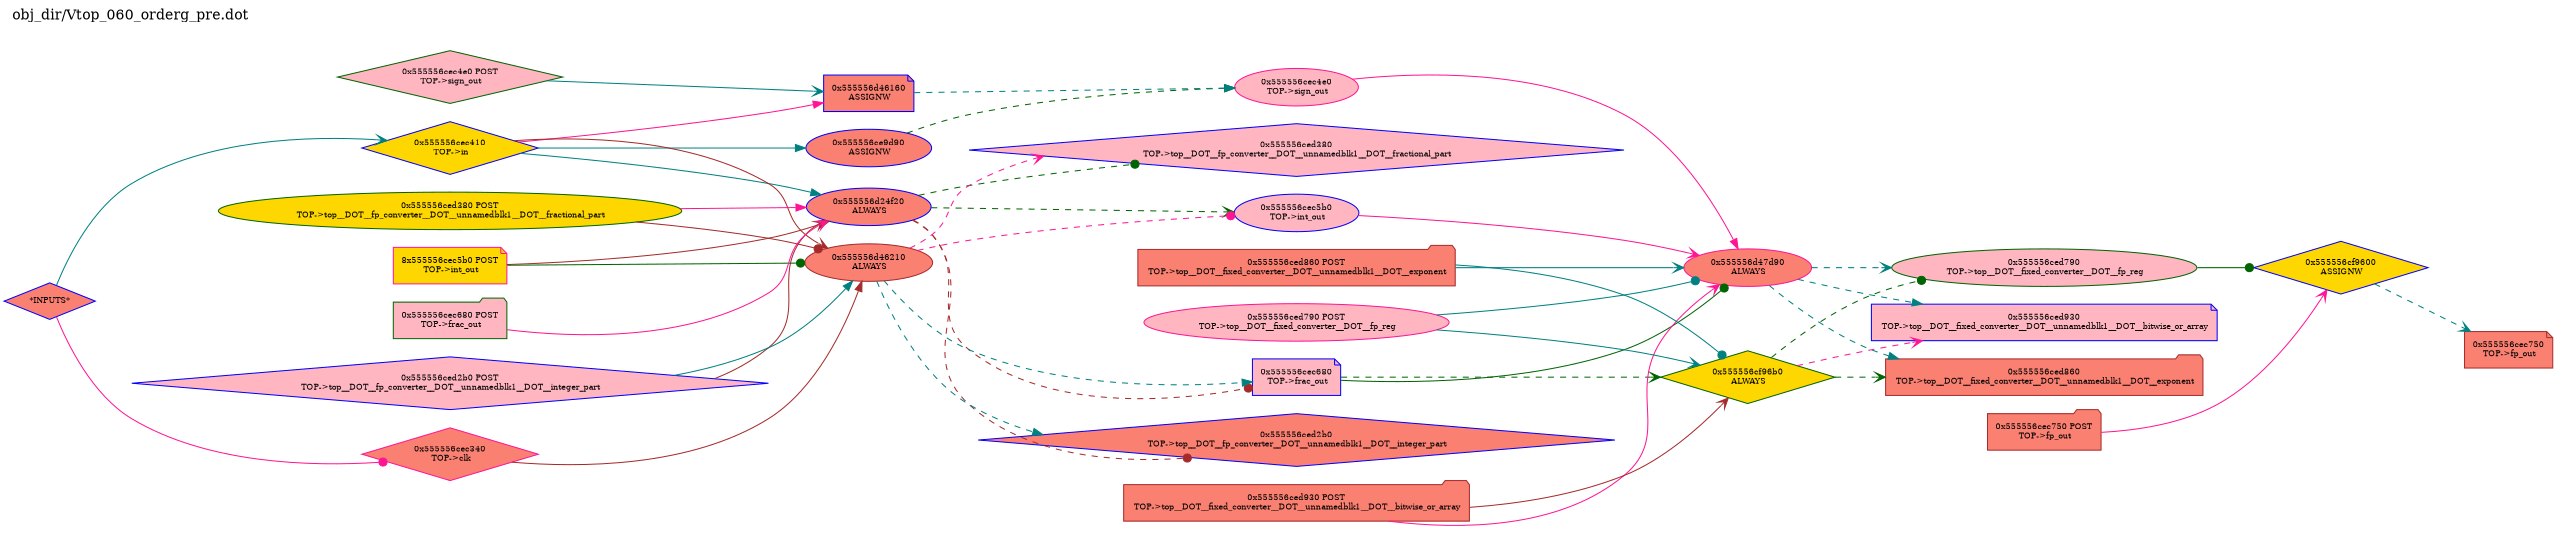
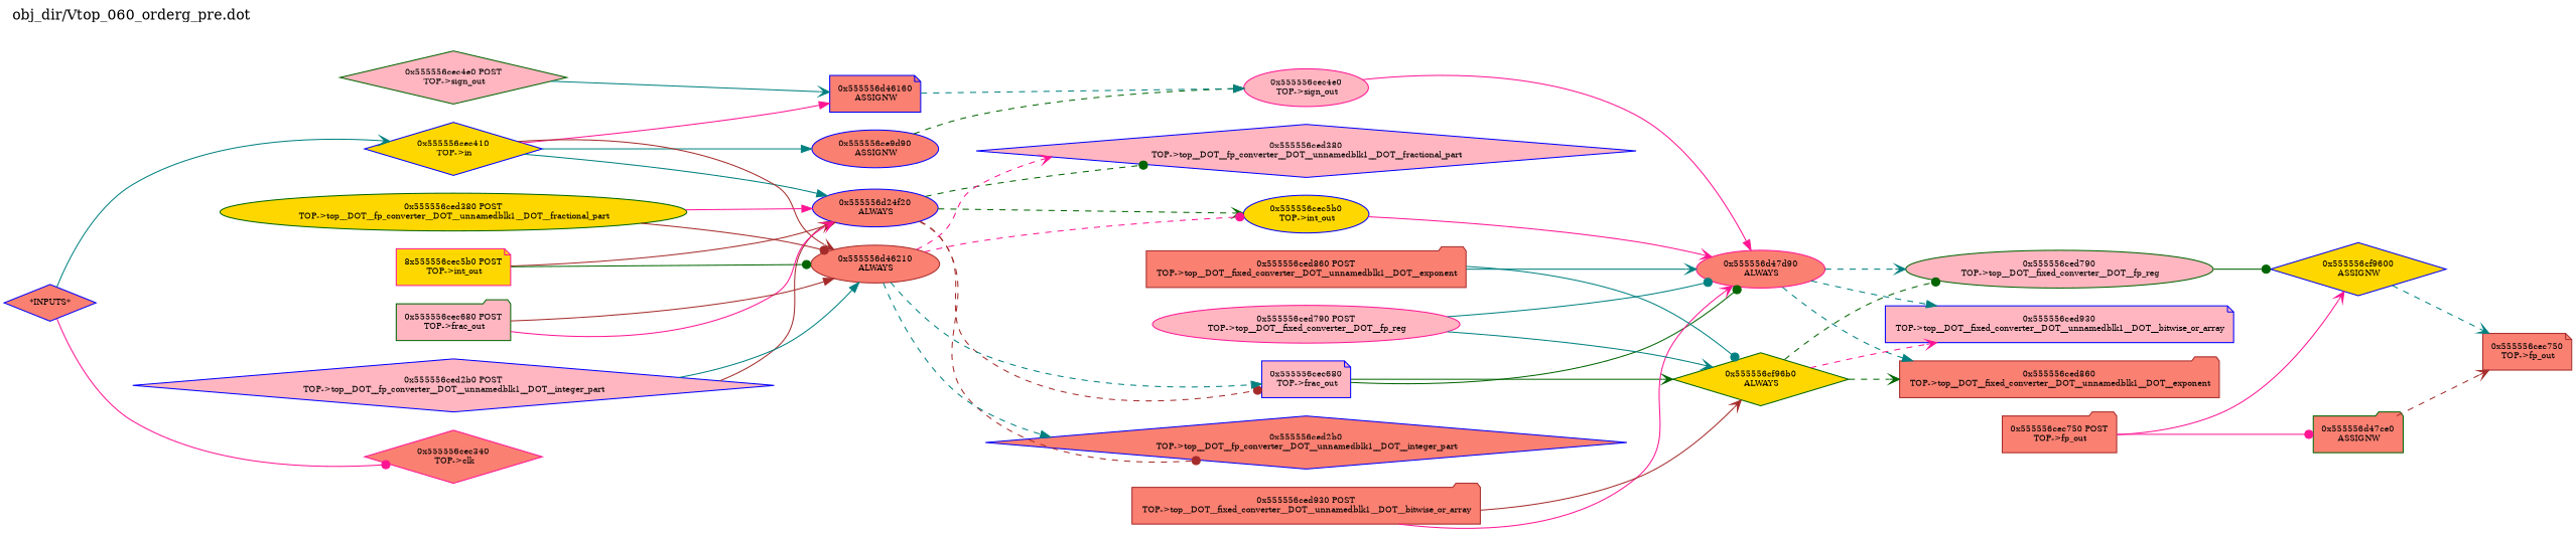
  digraph {
    label="obj_dir/Vtop_060_orderg_pre.dot"
    labeljust=l
    labelloc=t
    rankdir=LR
    node [color=blue fillcolor=salmon fontsize=8 shape=diamond style=filled]
    edge [arrowhead=vee color=teal fontsize=8 weight=1]
    n1 [label="*INPUTS*"]
    n2 [color=deeppink label="0x555556cec340\n TOP->clk"]
    n3 [fillcolor=gold label="0x555556cec410\n TOP->in"]
    n4 [label="0x555556ce9d90\n ASSIGNW" shape=ellipse]
    n5 [label="0x555556d24f20\n ALWAYS" shape=ellipse]
    n6 [label="0x555556d46160\n ASSIGNW" shape=note]
    n7 [color=brown label="0x555556d46210\n ALWAYS" shape=ellipse]
    n8 [color=deeppink fillcolor=lightpink label="0x555556cec4e0\n TOP->sign_out" shape=ellipse]
    n9 [label="0x555556ced2b0\n TOP->top__DOT__fp_converter__DOT__unnamedblk1__DOT__integer_part"]
    n10 [fillcolor=lightpink label="0x555556ced380\n TOP->top__DOT__fp_converter__DOT__unnamedblk1__DOT__fractional_part"]
-   n11 [fillcolor=lightpink label="0x555556cec5b0\n TOP->int_out" shape=ellipse]
+   n11 [fillcolor=gold label="0x555556cec5b0\n TOP->int_out" shape=ellipse]
    n12 [fillcolor=lightpink label="0x555556cec680\n TOP->frac_out" shape=note]
    n13 [color=deeppink label="0x555556d47d90\n ALWAYS" shape=ellipse]
    n14 [color=darkgreen fillcolor=gold label="0x555556cf96b0\n ALWAYS"]
    n15 [color=darkgreen fillcolor=lightpink label="0x555556ced790\n TOP->top__DOT__fixed_converter__DOT__fp_reg" shape=ellipse]
    n16 [fillcolor=lightpink label="0x555556ced930\n TOP->top__DOT__fixed_converter__DOT__unnamedblk1__DOT__bitwise_or_array" shape=note]
    n17 [color=brown label="0x555556ced860\n TOP->top__DOT__fixed_converter__DOT__unnamedblk1__DOT__exponent" shape=folder]
    n18 [color=darkgreen fillcolor=lightpink label="0x555556cec4e0 POST\n TOP->sign_out"]
    n19 [fillcolor=lightpink label="0x555556ced2b0 POST\n TOP->top__DOT__fp_converter__DOT__unnamedblk1__DOT__integer_part"]
    n20 [color=darkgreen fillcolor=gold label="0x555556ced380 POST\n TOP->top__DOT__fp_converter__DOT__unnamedblk1__DOT__fractional_part" shape=ellipse]
    n21 [color=deeppink fillcolor=gold label="8x555556cec5b0 POST\n TOP->int_out" shape=note]
    n22 [color=darkgreen fillcolor=lightpink label="0x555556cec680 POST\n TOP->frac_out" shape=folder]
    n23 [fillcolor=gold label="0x555556cf9600\n ASSIGNW"]
    n24 [color=brown label="0x555556cec750\n TOP->fp_out" shape=note]
+   n25 [color=darkgreen label="0x555556d47ce0\n ASSIGNW" shape=folder]
    n26 [color=brown label="0x555556cec750 POST\n TOP->fp_out" shape=folder]
    n27 [color=brown label="0x555556ced930 POST\n TOP->top__DOT__fixed_converter__DOT__unnamedblk1__DOT__bitwise_or_array" shape=folder]
    n28 [color=brown label="0x555556ced860 POST\n TOP->top__DOT__fixed_converter__DOT__unnamedblk1__DOT__exponent" shape=folder]
    n29 [color=deeppink fillcolor=lightpink label="0x555556ced790 POST\n TOP->top__DOT__fixed_converter__DOT__fp_reg" shape=ellipse]
    n1 -> n2 [arrowhead=dot color=deeppink]
    n1 -> n3
    n3 -> n4 [arrowhead=normal weight=8]
    n3 -> n5 [arrowhead=normal weight=8]
    n3 -> n6 [arrowhead=normal color=deeppink weight=8]
    n3 -> n7 [color=brown weight=8]
    n4 -> n8 [arrowhead=normal color=darkgreen style=dashed]
    n5 -> n9 [arrowhead=dot color=brown style=dashed]
    n5 -> n10 [arrowhead=dot color=darkgreen style=dashed]
    n5 -> n11 [color=darkgreen style=dashed]
    n5 -> n12 [arrowhead=dot color=brown style=dashed]
    n6 -> n8 [arrowhead=normal style=dashed]
    n7 -> n9 [arrowhead=normal style=dashed]
    n7 -> n10 [color=deeppink style=dashed]
    n7 -> n11 [arrowhead=dot color=deeppink style=dashed]
    n7 -> n12 [arrowhead=normal style=dashed]
    n8 -> n13 [arrowhead=normal color=deeppink weight=8]
    n11 -> n13 [color=deeppink weight=8]
    n12 -> n13 [arrowhead=dot color=darkgreen weight=8]
-   n12 -> n14 [color=darkgreen weight=8 style=dashed]
+   n12 -> n14 [color=darkgreen weight=8]
    n13 -> n15 [style=dashed]
    n13 -> n16 [arrowhead=normal style=dashed]
    n13 -> n17 [arrowhead=normal style=dashed]
    n14 -> n15 [arrowhead=dot color=darkgreen style=dashed]
    n14 -> n16 [color=deeppink style=dashed]
    n14 -> n17 [color=darkgreen style=dashed]
    n15 -> n23 [arrowhead=dot color=darkgreen weight=8]
    n18 -> n6 [weight=2]
    n19 -> n5 [color=brown weight=2]
    n19 -> n7 [arrowhead=normal weight=2]
    n20 -> n5 [arrowhead=normal color=deeppink weight=2]
    n20 -> n7 [arrowhead=dot color=brown weight=2]
    n21 -> n5 [arrowhead=normal color=brown weight=2]
    n21 -> n7 [arrowhead=dot color=darkgreen weight=2]
    n22 -> n5 [color=deeppink weight=2]
-   n2 -> n7 [arrowhead=normal color=brown weight=2]
+   n22 -> n7 [arrowhead=normal color=brown weight=2]
    n23 -> n24 [style=dashed]
+   n25 -> n24 [color=brown style=dashed]
    n26 -> n23 [color=deeppink weight=2]
+   n26 -> n25 [arrowhead=dot color=deeppink weight=2]
    n27 -> n13 [color=deeppink weight=2]
    n27 -> n14 [color=brown weight=2]
    n28 -> n13 [weight=2]
    n28 -> n14 [arrowhead=dot weight=2]
    n29 -> n13 [arrowhead=dot weight=2]
    n29 -> n14 [weight=2]
  }
